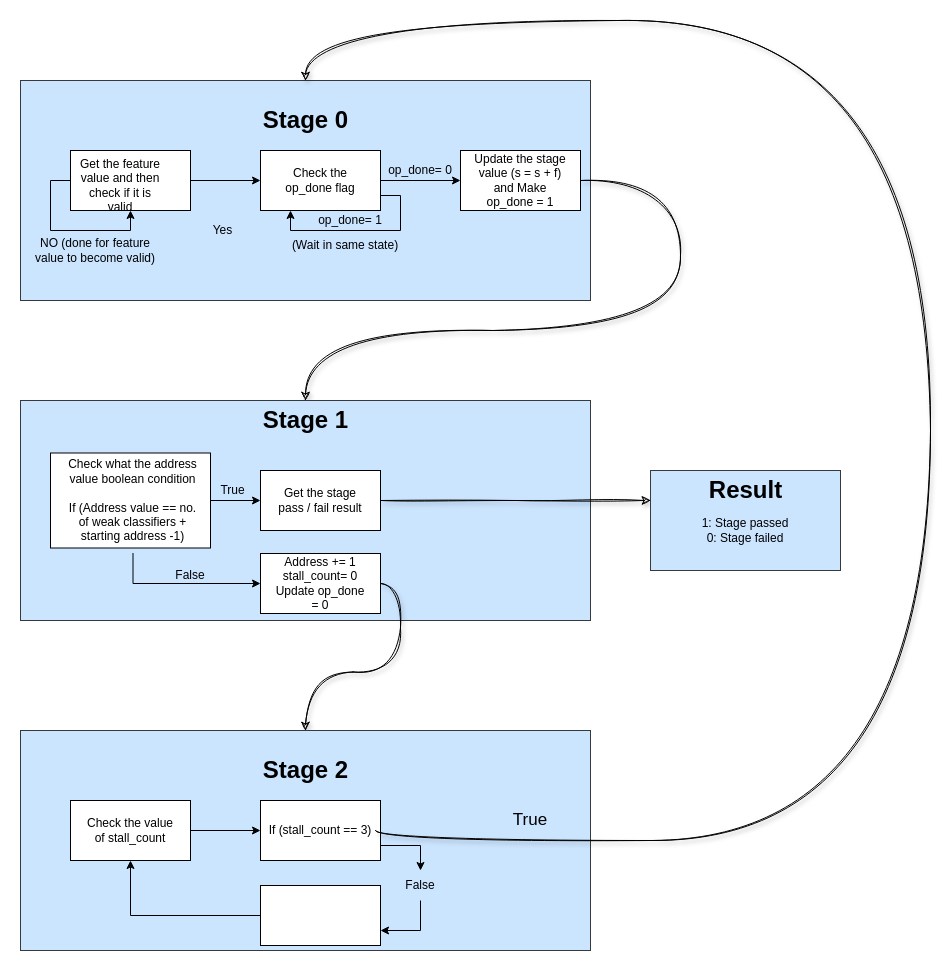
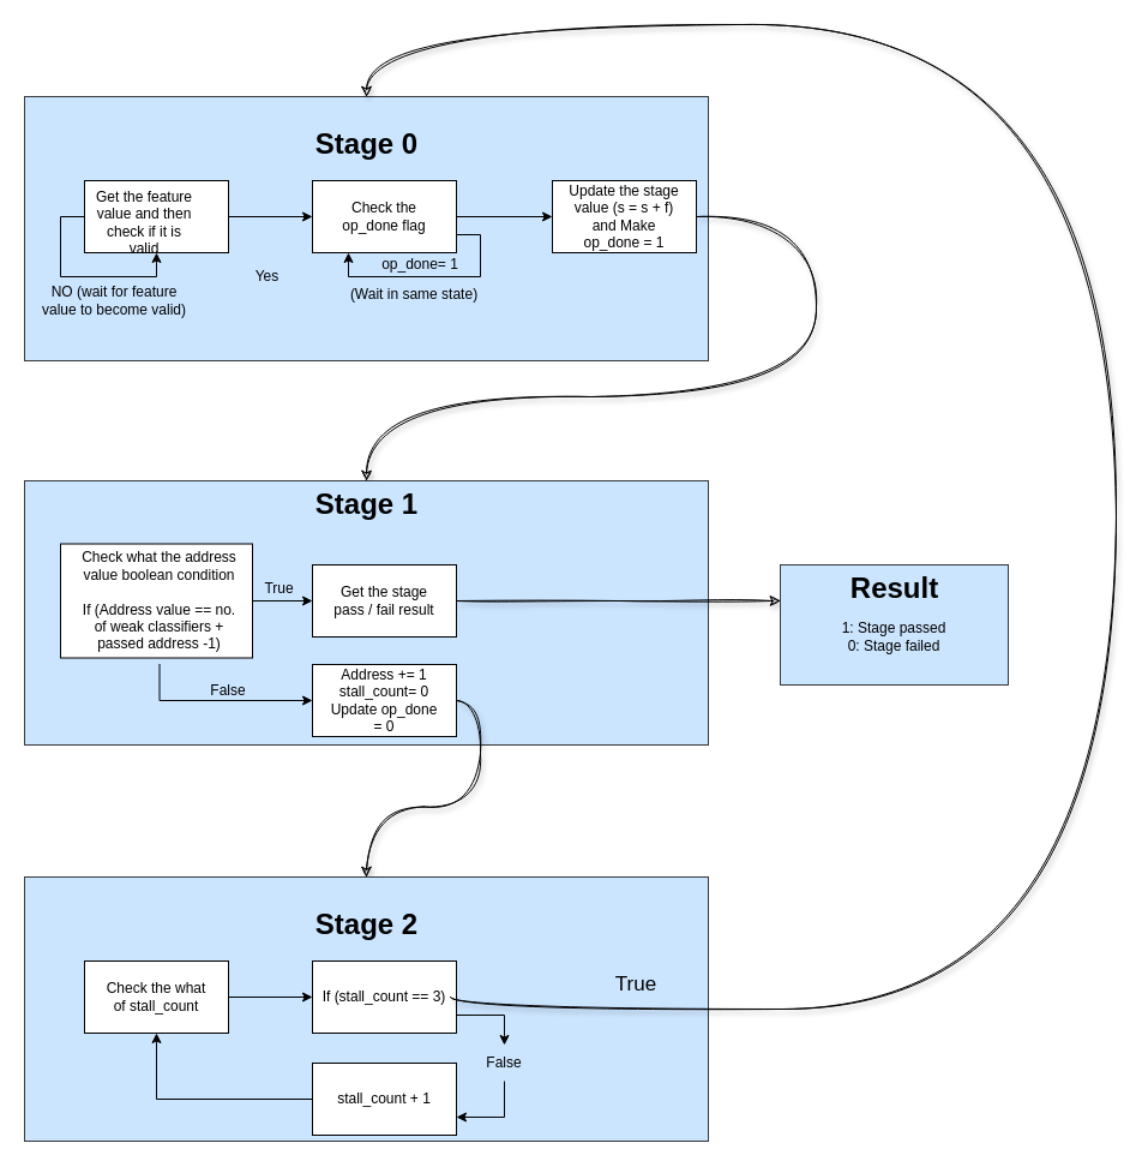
  <mxCell id="0" />
  <mxCell id="1" parent="0" />
  <mxCell id="2" value="" style="rounded=0;whiteSpace=wrap;html=1;fillColor=#cce5ff;strokeColor=#36393d;" vertex="1" parent="1"><mxGeometry y="80" width="570" height="220" as="geometry" x="20" /></mxCell>
  <mxCell id="3" style="edgeStyle=orthogonalEdgeStyle;rounded=0;orthogonalLoop=1;jettySize=auto;html=1;exitX=1;exitY=0.5;exitDx=0;exitDy=0;entryX=0;entryY=0.5;entryDx=0;entryDy=0;" edge="1" parent="1" source="4" target="8"><mxGeometry relative="1" as="geometry" /></mxCell>
  <mxCell id="4" value="" style="rounded=0;whiteSpace=wrap;html=1;" vertex="1" parent="1"><mxGeometry x="70" y="150" width="120" height="60" as="geometry" /></mxCell>
  <mxCell id="5" value="Get the feature value and then check if it is valid" style="text;html=1;align=center;verticalAlign=middle;whiteSpace=wrap;rounded=0;" vertex="1" parent="1"><mxGeometry x="75" y="170" width="90" height="30" as="geometry" /></mxCell>
  <mxCell id="6" value="Stage 0" style="text;strokeColor=none;fillColor=none;html=1;fontSize=24;fontStyle=1;verticalAlign=middle;align=center;" vertex="1" parent="1"><mxGeometry x="255" y="100" width="100" height="40" as="geometry" /></mxCell>
  <mxCell id="7" style="edgeStyle=orthogonalEdgeStyle;rounded=0;orthogonalLoop=1;jettySize=auto;html=1;exitX=1;exitY=0.5;exitDx=0;exitDy=0;entryX=0;entryY=0.5;entryDx=0;entryDy=0;" edge="1" parent="1" source="8" target="14"><mxGeometry relative="1" as="geometry" /></mxCell>
  <mxCell id="8" value="" style="rounded=0;whiteSpace=wrap;html=1;" vertex="1" parent="1"><mxGeometry x="260" y="150" width="120" height="60" as="geometry" /></mxCell>
  <mxCell id="9" value="Check the op_done flag" style="text;html=1;align=center;verticalAlign=middle;whiteSpace=wrap;rounded=0;" vertex="1" parent="1"><mxGeometry x="270" y="160" width="100" height="40" as="geometry" /></mxCell>
  <mxCell id="10" value="Yes" style="text;html=1;align=center;verticalAlign=middle;whiteSpace=wrap;rounded=0;" vertex="1" parent="1"><mxGeometry x="200" y="220" width="45" height="20" as="geometry" /></mxCell>
  <mxCell id="11" style="edgeStyle=orthogonalEdgeStyle;rounded=0;orthogonalLoop=1;jettySize=auto;html=1;exitX=0;exitY=0.5;exitDx=0;exitDy=0;entryX=0.5;entryY=1;entryDx=0;entryDy=0;" edge="1" parent="1" source="4" target="4"><mxGeometry relative="1" as="geometry" /></mxCell>
- <mxCell id="12" value="NO (done for feature value to become valid)" style="text;html=1;align=center;verticalAlign=middle;whiteSpace=wrap;rounded=0;" vertex="1" parent="1"><mxGeometry x="30" y="235" width="130" height="30" as="geometry" /></mxCell>
+ <mxCell id="12" value="NO (wait for feature value to become valid)" style="text;html=1;align=center;verticalAlign=middle;whiteSpace=wrap;rounded=0;" vertex="1" parent="1"><mxGeometry x="30" y="235" width="130" height="30" as="geometry" /></mxCell>
  <mxCell id="13" style="edgeStyle=orthogonalEdgeStyle;rounded=0;orthogonalLoop=1;jettySize=auto;html=1;exitX=1;exitY=0.5;exitDx=0;exitDy=0;entryX=0.5;entryY=0;entryDx=0;entryDy=0;curved=1;sketch=1;curveFitting=1;jiggle=2;shadow=1;" edge="1" parent="1" source="14" target="26"><mxGeometry relative="1" as="geometry"><Array as="points"><mxPoint x="680" y="180" /><mxPoint x="680" y="330" /><mxPoint x="305" y="330" /></Array></mxGeometry></mxCell>
  <mxCell id="14" value="" style="rounded=0;whiteSpace=wrap;html=1;" vertex="1" parent="1"><mxGeometry x="460" y="150" width="120" height="60" as="geometry" /></mxCell>
- <mxCell id="15" value="op_done= 0" style="text;html=1;align=center;verticalAlign=middle;whiteSpace=wrap;rounded=0;" vertex="1" parent="1"><mxGeometry x="380" y="155" width="80" height="30" as="geometry" /></mxCell>
  <mxCell id="16" value="Update the stage value (s = s + f) and Make op_done = 1" style="text;html=1;align=center;verticalAlign=middle;whiteSpace=wrap;rounded=0;" vertex="1" parent="1"><mxGeometry x="470" y="160" width="100" height="40" as="geometry" /></mxCell>
  <mxCell id="17" value="op_done= 1" style="text;html=1;align=center;verticalAlign=middle;whiteSpace=wrap;rounded=0;direction=west;" vertex="1" parent="1"><mxGeometry x="310" y="205" width="80" height="30" as="geometry" /></mxCell>
  <mxCell id="18" style="edgeStyle=orthogonalEdgeStyle;rounded=0;orthogonalLoop=1;jettySize=auto;html=1;exitX=1;exitY=0.75;exitDx=0;exitDy=0;entryX=0.25;entryY=1;entryDx=0;entryDy=0;" edge="1" parent="1" source="8" target="8"><mxGeometry relative="1" as="geometry" /></mxCell>
  <mxCell id="19" value="(Wait in same state)" style="text;html=1;align=center;verticalAlign=middle;whiteSpace=wrap;rounded=0;direction=west;" vertex="1" parent="1"><mxGeometry x="280" y="230" width="130" height="30" as="geometry" /></mxCell>
  <mxCell id="20" style="edgeStyle=orthogonalEdgeStyle;rounded=0;orthogonalLoop=1;jettySize=auto;html=1;exitX=0.5;exitY=1;exitDx=0;exitDy=0;" edge="1" parent="1" source="2" target="2"><mxGeometry relative="1" as="geometry" /></mxCell>
  <mxCell id="21" value="" style="rounded=0;whiteSpace=wrap;html=1;fillColor=#cce5ff;strokeColor=#36393d;" vertex="1" parent="1"><mxGeometry y="400" width="570" height="220" as="geometry" x="20" /></mxCell>
  <mxCell id="22" style="edgeStyle=orthogonalEdgeStyle;rounded=0;orthogonalLoop=1;jettySize=auto;html=1;exitX=1;exitY=0.5;exitDx=0;exitDy=0;entryX=0;entryY=0.5;entryDx=0;entryDy=0;" edge="1" parent="1" source="23" target="28"><mxGeometry relative="1" as="geometry" /></mxCell>
  <mxCell id="23" value="" style="rounded=0;whiteSpace=wrap;html=1;" vertex="1" parent="1"><mxGeometry x="50" y="452.5" width="160" height="95" as="geometry" /></mxCell>
  <mxCell id="24" style="edgeStyle=orthogonalEdgeStyle;rounded=0;orthogonalLoop=1;jettySize=auto;html=1;exitX=0.5;exitY=1;exitDx=0;exitDy=0;entryX=0;entryY=0.5;entryDx=0;entryDy=0;" edge="1" parent="1" source="25" target="33"><mxGeometry relative="1" as="geometry" /></mxCell>
- <mxCell id="25" value="Check what the address value boolean condition&lt;div&gt;&lt;br&gt;&lt;/div&gt;&lt;div&gt;If (Address value == no. of weak classifiers + starting address -1)&lt;/div&gt;" style="text;html=1;align=center;verticalAlign=middle;whiteSpace=wrap;rounded=0;" vertex="1" parent="1"><mxGeometry x="65" y="447.5" width="135" height="105" as="geometry" /></mxCell>
+ <mxCell id="25" value="Check what the address value boolean condition&lt;div&gt;&lt;br&gt;&lt;/div&gt;&lt;div&gt;If (Address value == no. of weak classifiers + passed address -1)&lt;/div&gt;" style="text;html=1;align=center;verticalAlign=middle;whiteSpace=wrap;rounded=0;" vertex="1" parent="1"><mxGeometry x="65" y="447.5" width="135" height="105" as="geometry" /></mxCell>
  <mxCell id="26" value="Stage 1" style="text;strokeColor=none;fillColor=none;html=1;fontSize=24;fontStyle=1;verticalAlign=middle;align=center;" vertex="1" parent="1"><mxGeometry x="255" y="400" width="100" height="40" as="geometry" /></mxCell>
  <mxCell id="27" style="edgeStyle=orthogonalEdgeStyle;rounded=0;orthogonalLoop=1;jettySize=auto;html=1;exitX=1;exitY=0.5;exitDx=0;exitDy=0;shadow=1;sketch=1;curveFitting=1;jiggle=2;" edge="1" parent="1" source="28"><mxGeometry relative="1" as="geometry"><mxPoint x="650" y="499.957" as="targetPoint" /></mxGeometry></mxCell>
  <mxCell id="28" value="" style="rounded=0;whiteSpace=wrap;html=1;" vertex="1" parent="1"><mxGeometry x="260" y="470" width="120" height="60" as="geometry" /></mxCell>
  <mxCell id="29" value="True" style="text;html=1;align=center;verticalAlign=middle;whiteSpace=wrap;rounded=0;" vertex="1" parent="1"><mxGeometry x="210" y="480" width="45" height="20" as="geometry" /></mxCell>
  <mxCell id="30" value="False" style="text;html=1;align=center;verticalAlign=middle;whiteSpace=wrap;rounded=0;" vertex="1" parent="1"><mxGeometry x="150" y="560" width="80" height="30" as="geometry" /></mxCell>
  <mxCell id="31" style="edgeStyle=orthogonalEdgeStyle;rounded=0;orthogonalLoop=1;jettySize=auto;html=1;exitX=0.5;exitY=1;exitDx=0;exitDy=0;" edge="1" parent="1" source="21" target="21"><mxGeometry relative="1" as="geometry" /></mxCell>
  <mxCell id="32" style="edgeStyle=orthogonalEdgeStyle;rounded=0;orthogonalLoop=1;jettySize=auto;html=1;exitX=1;exitY=0.5;exitDx=0;exitDy=0;curved=1;shadow=1;sketch=1;curveFitting=1;jiggle=2;" edge="1" parent="1" source="33" target="39"><mxGeometry relative="1" as="geometry" /></mxCell>
  <mxCell id="33" value="" style="rounded=0;whiteSpace=wrap;html=1;" vertex="1" parent="1"><mxGeometry x="260" y="553" width="120" height="60" as="geometry" /></mxCell>
  <mxCell id="34" value="Address += 1&lt;div&gt;stall_count= 0&lt;br&gt;&lt;div&gt;Update op_done = 0&lt;/div&gt;&lt;/div&gt;" style="text;html=1;align=center;verticalAlign=middle;whiteSpace=wrap;rounded=0;" vertex="1" parent="1"><mxGeometry x="270" y="563" width="100" height="40" as="geometry" /></mxCell>
  <mxCell id="35" value="Get the stage pass / fail result" style="text;html=1;align=center;verticalAlign=middle;whiteSpace=wrap;rounded=0;" vertex="1" parent="1"><mxGeometry x="270" y="485" width="100" height="30" as="geometry" /></mxCell>
  <mxCell id="36" value="" style="rounded=0;whiteSpace=wrap;html=1;fillColor=#cce5ff;strokeColor=#36393d;" vertex="1" parent="1"><mxGeometry x="650" y="470" width="190" height="100" as="geometry" /></mxCell>
  <mxCell id="37" value="Result" style="text;strokeColor=none;fillColor=none;html=1;fontSize=24;fontStyle=1;verticalAlign=middle;align=center;" vertex="1" parent="1"><mxGeometry x="695" y="470" width="100" height="40" as="geometry" /></mxCell>
  <mxCell id="38" value="1: Stage passed&lt;div&gt;0: Stage failed&lt;/div&gt;" style="text;html=1;align=center;verticalAlign=middle;whiteSpace=wrap;rounded=0;" vertex="1" parent="1"><mxGeometry x="650" y="510" width="190" height="40" as="geometry" /></mxCell>
  <mxCell id="39" value="" style="rounded=0;whiteSpace=wrap;html=1;fillColor=#cce5ff;strokeColor=#36393d;" vertex="1" parent="1"><mxGeometry y="730" width="570" height="220" as="geometry" x="20" /></mxCell>
  <mxCell id="40" style="edgeStyle=orthogonalEdgeStyle;rounded=0;orthogonalLoop=1;jettySize=auto;html=1;exitX=1;exitY=0.5;exitDx=0;exitDy=0;entryX=0;entryY=0.5;entryDx=0;entryDy=0;" edge="1" parent="1" source="41" target="45"><mxGeometry relative="1" as="geometry" /></mxCell>
  <mxCell id="41" value="" style="rounded=0;whiteSpace=wrap;html=1;" vertex="1" parent="1"><mxGeometry x="70" y="800" width="120" height="60" as="geometry" /></mxCell>
- <mxCell id="42" value="Check the value of stall_count" style="text;html=1;align=center;verticalAlign=middle;whiteSpace=wrap;rounded=0;" vertex="1" parent="1"><mxGeometry x="85" y="815" width="90" height="30" as="geometry" /></mxCell>
+ <mxCell id="42" value="Check the what of stall_count" style="text;html=1;align=center;verticalAlign=middle;whiteSpace=wrap;rounded=0;" vertex="1" parent="1"><mxGeometry x="85" y="815" width="90" height="30" as="geometry" /></mxCell>
  <mxCell id="43" value="Stage 2" style="text;strokeColor=none;fillColor=none;html=1;fontSize=24;fontStyle=1;verticalAlign=middle;align=center;" vertex="1" parent="1"><mxGeometry x="255" y="750" width="100" height="40" as="geometry" /></mxCell>
  <mxCell id="44" style="edgeStyle=orthogonalEdgeStyle;rounded=0;orthogonalLoop=1;jettySize=auto;html=1;exitX=1;exitY=0.75;exitDx=0;exitDy=0;" edge="1" parent="1" source="45" target="49"><mxGeometry relative="1" as="geometry" /></mxCell>
  <mxCell id="45" value="" style="rounded=0;whiteSpace=wrap;html=1;" vertex="1" parent="1"><mxGeometry x="260" y="800" width="120" height="60" as="geometry" /></mxCell>
  <mxCell id="46" style="edgeStyle=orthogonalEdgeStyle;rounded=0;orthogonalLoop=1;jettySize=auto;html=1;exitX=1;exitY=0.5;exitDx=0;exitDy=0;entryX=0.5;entryY=0;entryDx=0;entryDy=0;shadow=1;sketch=1;curveFitting=1;jiggle=2;curved=1;" edge="1" parent="1" source="47" target="2"><mxGeometry relative="1" as="geometry"><Array as="points"><mxPoint x="375" y="840" /><mxPoint x="930" y="840" /><mxPoint x="930" y="20" /><mxPoint x="305" y="20" /></Array></mxGeometry></mxCell>
  <mxCell id="47" value="If (stall_count == 3)" style="text;html=1;align=center;verticalAlign=middle;whiteSpace=wrap;rounded=0;" vertex="1" parent="1"><mxGeometry x="265" y="810" width="110" height="40" as="geometry" /></mxCell>
  <mxCell id="48" style="edgeStyle=orthogonalEdgeStyle;rounded=0;orthogonalLoop=1;jettySize=auto;html=1;exitX=0.5;exitY=0;exitDx=0;exitDy=0;entryX=1;entryY=0.75;entryDx=0;entryDy=0;" edge="1" parent="1" source="49" target="52"><mxGeometry relative="1" as="geometry" /></mxCell>
  <mxCell id="49" value="False" style="text;html=1;align=center;verticalAlign=middle;whiteSpace=wrap;rounded=0;direction=west;" vertex="1" parent="1"><mxGeometry x="380" y="870" width="80" height="30" as="geometry" /></mxCell>
  <mxCell id="50" style="edgeStyle=orthogonalEdgeStyle;rounded=0;orthogonalLoop=1;jettySize=auto;html=1;exitX=0.5;exitY=1;exitDx=0;exitDy=0;" edge="1" parent="1" source="39" target="39"><mxGeometry relative="1" as="geometry" /></mxCell>
  <mxCell id="51" style="edgeStyle=orthogonalEdgeStyle;rounded=0;orthogonalLoop=1;jettySize=auto;html=1;exitX=0;exitY=0.5;exitDx=0;exitDy=0;entryX=0.5;entryY=1;entryDx=0;entryDy=0;" edge="1" parent="1" source="52" target="41"><mxGeometry relative="1" as="geometry" /></mxCell>
  <mxCell id="52" value="" style="rounded=0;whiteSpace=wrap;html=1;" vertex="1" parent="1"><mxGeometry x="260" y="885" width="120" height="60" as="geometry" /></mxCell>
+ <mxCell id="53" value="stall_count + 1" style="text;html=1;align=center;verticalAlign=middle;whiteSpace=wrap;rounded=0;" vertex="1" parent="1"><mxGeometry x="270" y="900" width="100" height="30" as="geometry" /></mxCell>
  <mxCell id="54" value="True" style="text;html=1;align=center;verticalAlign=middle;whiteSpace=wrap;rounded=0;direction=west;fontSize=17;" vertex="1" parent="1"><mxGeometry x="480" y="800" width="100" height="40" as="geometry" /></mxCell>
